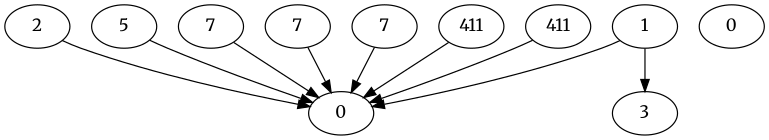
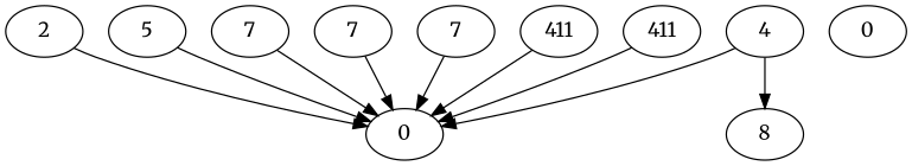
  digraph {
    fontname=Merriweather
    node [fontname=Merriweather]
    edge [fontname=Merriweather]
    n1 [label=2]
    0
-   n3 [label=1]
-   n4 [label=3]
+   n3 [label=4]
+   n4 [label=8]
    n5 [label=5]
    n6 [label=7]
    n7 [label=7]
    n8 [label=7]
    n9 [label=411]
    n10 [label=411]
    n11 [label=0]
    n1 -> 0
    n3 -> 0
    n3 -> n4
    n5 -> 0
    n6 -> 0
    n7 -> 0
    n8 -> 0
    n9 -> 0
    n10 -> 0
  }
